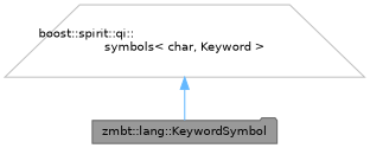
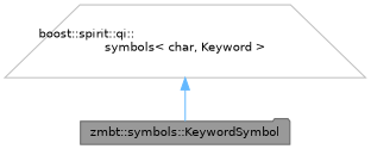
  digraph {
    node [fontname=Helvetica fontsize=10 style=filled]
-   n1 [color=gray40 fillcolor=grey60 fontcolor=black height=0.2 label="zmbt::lang::KeywordSymbol" shape=folder width=0.4]
+   n1 [color=gray40 fillcolor=grey60 fontcolor=black height=0.2 label="zmbt::symbols::KeywordSymbol" shape=folder width=0.4]
    n2 [color=grey75 fillcolor=white height=0.2 label="boost::spirit::qi::\lsymbols\< char, Keyword \>" shape=trapezium width=0.4]
    n2 -> n1 [color=steelblue1 dir=back fontname=Helvetica fontsize=10 labelfontname=Helvetica labelfontsize=10 style=solid]
  }
